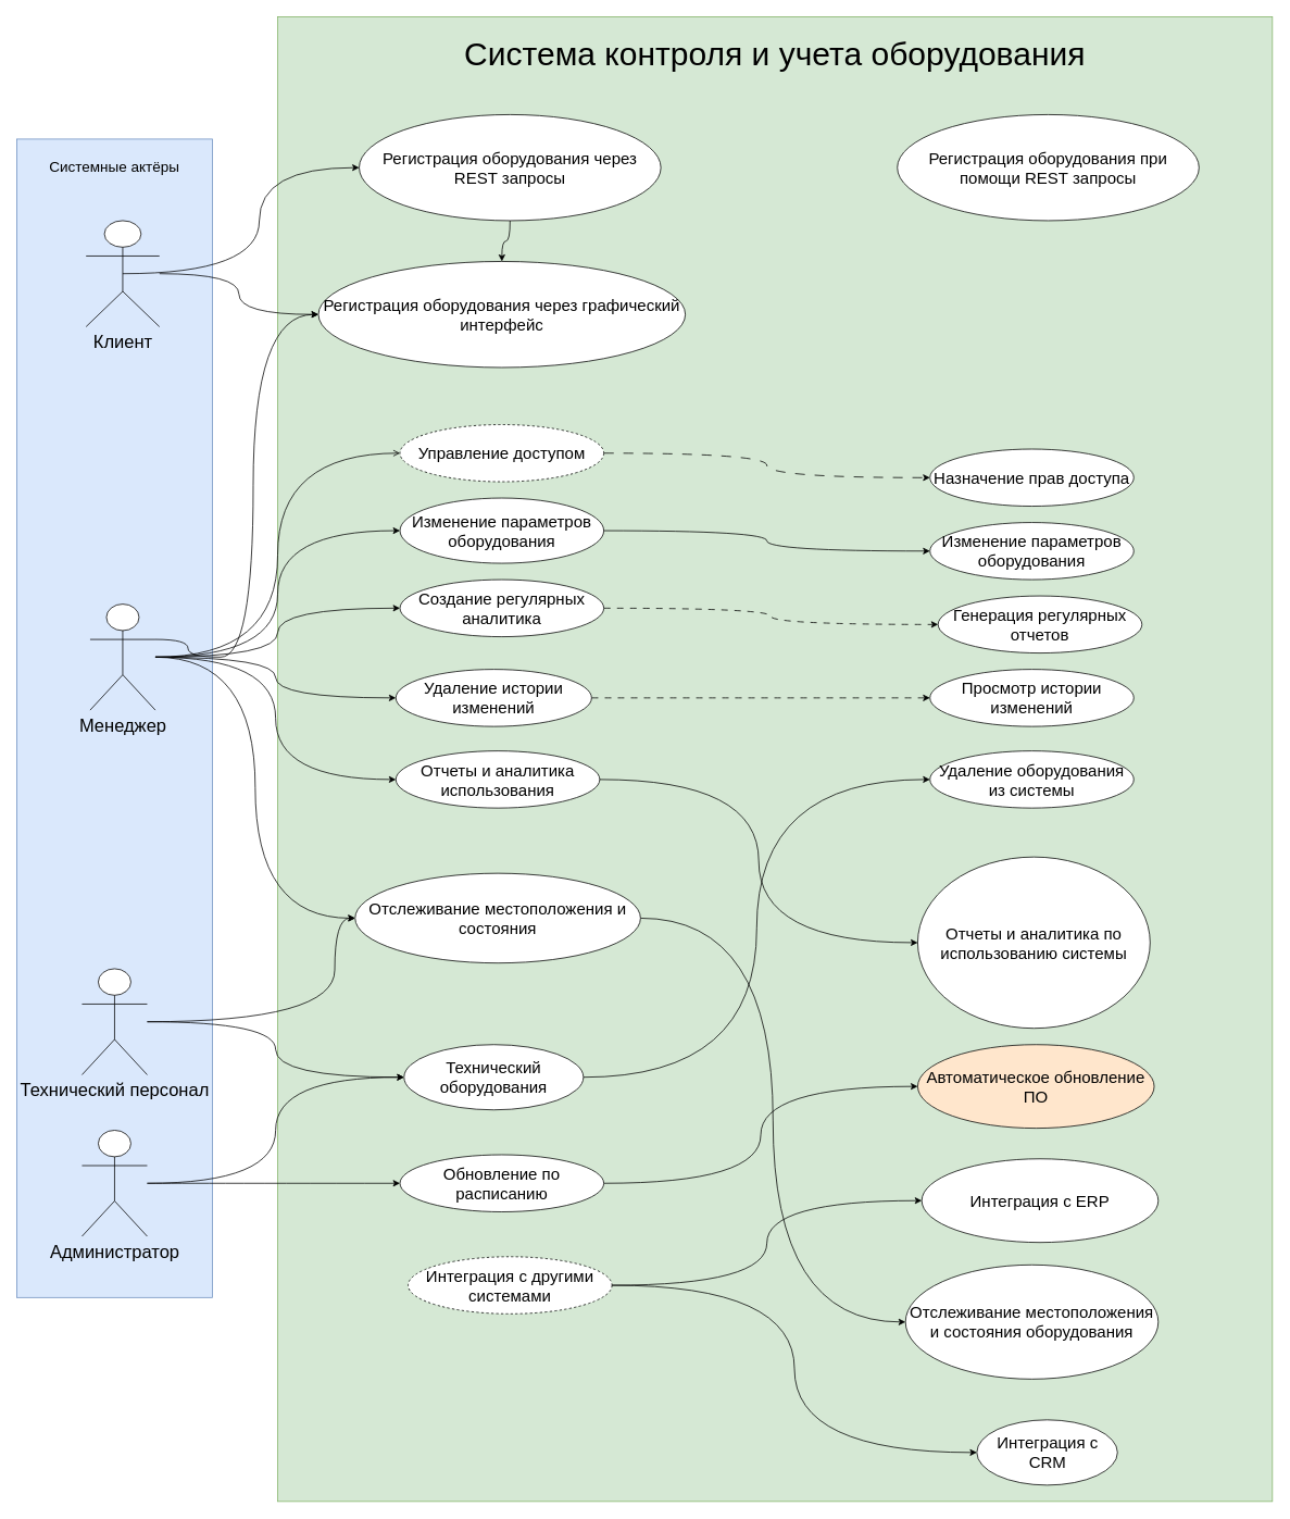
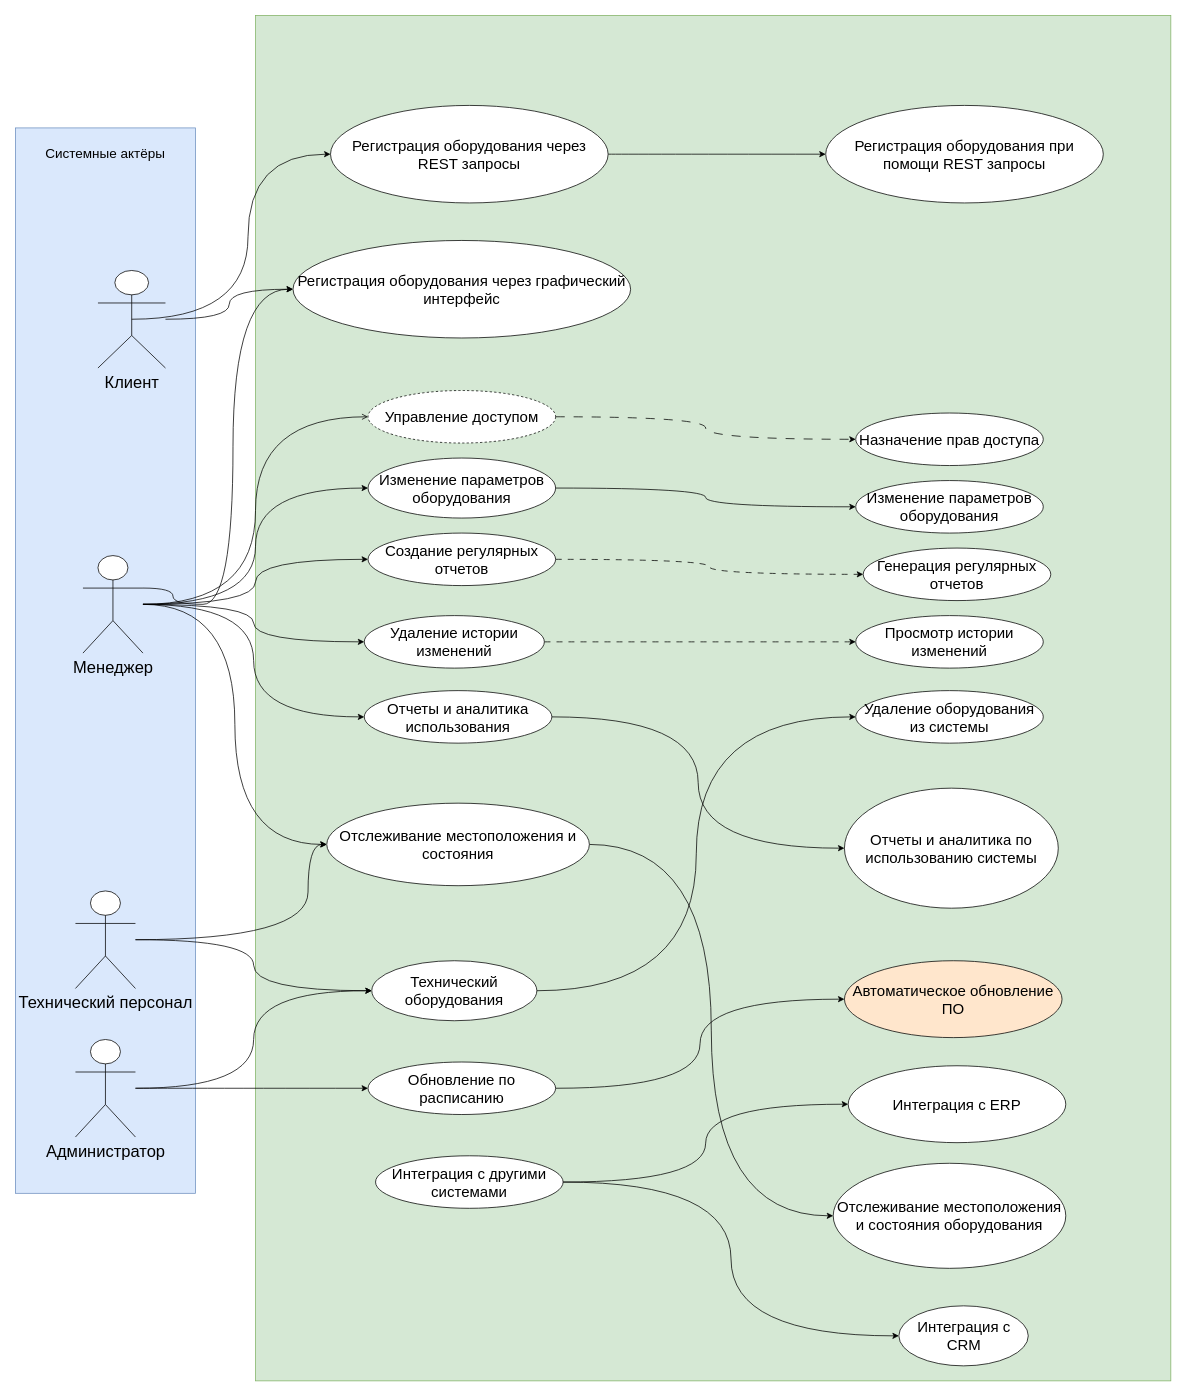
  <mxCell id="0" />
  <mxCell id="1" parent="0" />
  <mxCell id="2" value="" style="rounded=0;whiteSpace=wrap;html=1;fillColor=#d5e8d4;strokeColor=#82b366;" vertex="1" parent="1"><mxGeometry x="340" y="20" width="1220" height="1820" as="geometry" /></mxCell>
  <mxCell id="3" value="" style="rounded=0;whiteSpace=wrap;html=1;fillColor=#dae8fc;strokeColor=#6c8ebf;" vertex="1" parent="1"><mxGeometry x="20" y="170" width="240" height="1420" as="geometry" /></mxCell>
  <mxCell id="4" style="edgeStyle=orthogonalEdgeStyle;rounded=0;orthogonalLoop=1;jettySize=auto;html=1;exitX=0.5;exitY=0.5;exitDx=0;exitDy=0;exitPerimeter=0;entryX=0;entryY=0.5;entryDx=0;entryDy=0;curved=1;" edge="1" parent="1" source="6" target="16"><mxGeometry relative="1" as="geometry" /></mxCell>
  <mxCell id="5" style="edgeStyle=orthogonalEdgeStyle;rounded=0;orthogonalLoop=1;jettySize=auto;html=1;curved=1;" edge="1" parent="1" source="6" target="17"><mxGeometry relative="1" as="geometry" /></mxCell>
- <mxCell id="6" value="Клиент" style="shape=umlActor;verticalLabelPosition=bottom;verticalAlign=top;html=1;outlineConnect=0;fontSize=22;" vertex="1" parent="1"><mxGeometry x="105" y="270" width="90" height="130" as="geometry" /></mxCell>
+ <mxCell id="6" value="Клиент" style="shape=umlActor;verticalLabelPosition=bottom;verticalAlign=top;html=1;outlineConnect=0;fontSize=22;" vertex="1" parent="1"><mxGeometry x="130" y="360" width="90" height="130" as="geometry" /></mxCell>
  <mxCell id="7" style="edgeStyle=orthogonalEdgeStyle;rounded=0;orthogonalLoop=1;jettySize=auto;html=1;entryX=0;entryY=0.5;entryDx=0;entryDy=0;exitX=1;exitY=0.333;exitDx=0;exitDy=0;exitPerimeter=0;curved=1;" edge="1" parent="1" source="14" target="17"><mxGeometry relative="1" as="geometry"><mxPoint x="290" y="770" as="sourcePoint" /><Array as="points"><mxPoint x="230" y="805" /><mxPoint x="310" y="805" /><mxPoint x="310" y="385" /></Array></mxGeometry></mxCell>
  <mxCell id="8" style="edgeStyle=orthogonalEdgeStyle;rounded=0;orthogonalLoop=1;jettySize=auto;html=1;entryX=0;entryY=0.5;entryDx=0;entryDy=0;curved=1;endArrow=open;" edge="1" parent="1" source="14" target="20"><mxGeometry relative="1" as="geometry" /></mxCell>
  <mxCell id="9" style="edgeStyle=orthogonalEdgeStyle;rounded=0;orthogonalLoop=1;jettySize=auto;html=1;entryX=0;entryY=0.5;entryDx=0;entryDy=0;curved=1;" edge="1" parent="1" source="14" target="26"><mxGeometry relative="1" as="geometry" /></mxCell>
  <mxCell id="10" style="edgeStyle=orthogonalEdgeStyle;rounded=0;orthogonalLoop=1;jettySize=auto;html=1;entryX=0;entryY=0.5;entryDx=0;entryDy=0;curved=1;" edge="1" parent="1" source="14" target="28"><mxGeometry relative="1" as="geometry" /></mxCell>
  <mxCell id="11" style="edgeStyle=orthogonalEdgeStyle;rounded=0;orthogonalLoop=1;jettySize=auto;html=1;entryX=0;entryY=0.5;entryDx=0;entryDy=0;curved=1;" edge="1" parent="1" source="14" target="24"><mxGeometry relative="1" as="geometry" /></mxCell>
  <mxCell id="12" style="edgeStyle=orthogonalEdgeStyle;rounded=0;orthogonalLoop=1;jettySize=auto;html=1;entryX=0;entryY=0.5;entryDx=0;entryDy=0;curved=1;" edge="1" parent="1" source="14" target="22"><mxGeometry relative="1" as="geometry" /></mxCell>
  <mxCell id="13" style="edgeStyle=orthogonalEdgeStyle;rounded=0;orthogonalLoop=1;jettySize=auto;html=1;entryX=0;entryY=0.5;entryDx=0;entryDy=0;curved=1;" edge="1" parent="1" source="14" target="30"><mxGeometry relative="1" as="geometry" /></mxCell>
  <mxCell id="14" value="Менеджер" style="shape=umlActor;verticalLabelPosition=bottom;verticalAlign=top;html=1;outlineConnect=0;fontSize=22;" vertex="1" parent="1"><mxGeometry x="110" y="740" width="80" height="130" as="geometry" /></mxCell>
- <mxCell id="15" style="edgeStyle=orthogonalEdgeStyle;rounded=0;orthogonalLoop=1;jettySize=auto;html=1;curved=1;" edge="1" parent="1" source="16" target="17"><mxGeometry relative="1" as="geometry" /></mxCell>
+ <mxCell id="15" style="edgeStyle=orthogonalEdgeStyle;rounded=0;orthogonalLoop=1;jettySize=auto;html=1;entryX=0;entryY=0.5;entryDx=0;entryDy=0;curved=1;" edge="1" parent="1" source="16" target="18"><mxGeometry relative="1" as="geometry" /></mxCell>
  <mxCell id="16" value="Регистрация оборудования через REST запросы" style="ellipse;whiteSpace=wrap;html=1;fontSize=20;" vertex="1" parent="1"><mxGeometry x="440" y="140" width="370" height="130" as="geometry" /></mxCell>
  <mxCell id="17" value="Регистрация оборудования через графический интерфейс" style="ellipse;whiteSpace=wrap;html=1;fontSize=20;" vertex="1" parent="1"><mxGeometry x="390" y="320" width="450" height="130" as="geometry" /></mxCell>
  <mxCell id="18" value="&lt;span style=&quot;font-size: 20px;&quot;&gt;Регистрация оборудования при помощи REST запросы&lt;/span&gt;" style="ellipse;whiteSpace=wrap;html=1;" vertex="1" parent="1"><mxGeometry x="1100" y="140" width="370" height="130" as="geometry" /></mxCell>
  <mxCell id="19" style="edgeStyle=orthogonalEdgeStyle;rounded=0;orthogonalLoop=1;jettySize=auto;html=1;entryX=0;entryY=0.5;entryDx=0;entryDy=0;curved=1;dashed=1;dashPattern=12 12;" edge="1" parent="1" source="20" target="35"><mxGeometry relative="1" as="geometry"><mxPoint x="990" y="570" as="targetPoint" /></mxGeometry></mxCell>
  <mxCell id="20" value="Управление доступом" style="ellipse;whiteSpace=wrap;html=1;dashed=1;fontSize=20;" vertex="1" parent="1"><mxGeometry x="490" y="520" width="250" height="70" as="geometry" /></mxCell>
  <mxCell id="21" style="edgeStyle=orthogonalEdgeStyle;rounded=0;orthogonalLoop=1;jettySize=auto;html=1;entryX=0;entryY=0.5;entryDx=0;entryDy=0;curved=1;" edge="1" parent="1" source="22" target="36"><mxGeometry relative="1" as="geometry" /></mxCell>
  <mxCell id="22" value="Отчеты и аналитика использования" style="ellipse;whiteSpace=wrap;html=1;fontSize=20;" vertex="1" parent="1"><mxGeometry x="485" y="920" width="250" height="70" as="geometry" /></mxCell>
  <mxCell id="23" style="edgeStyle=orthogonalEdgeStyle;rounded=0;orthogonalLoop=1;jettySize=auto;html=1;curved=1;dashed=1;dashPattern=8 8;" edge="1" parent="1" source="24" target="32"><mxGeometry relative="1" as="geometry"><Array as="points"><mxPoint x="1040" y="855" /><mxPoint x="1040" y="855" /></Array></mxGeometry></mxCell>
  <mxCell id="24" value="Удаление истории изменений" style="ellipse;whiteSpace=wrap;html=1;fontSize=20;" vertex="1" parent="1"><mxGeometry x="485" y="820" width="240" height="70" as="geometry" /></mxCell>
  <mxCell id="25" style="edgeStyle=orthogonalEdgeStyle;rounded=0;orthogonalLoop=1;jettySize=auto;html=1;curved=1;" edge="1" parent="1" source="26" target="34"><mxGeometry relative="1" as="geometry" /></mxCell>
  <mxCell id="26" value="Изменение параметров оборудования" style="ellipse;whiteSpace=wrap;html=1;fontSize=20;" vertex="1" parent="1"><mxGeometry x="490" y="610" width="250" height="80" as="geometry" /></mxCell>
  <mxCell id="27" style="edgeStyle=orthogonalEdgeStyle;rounded=0;orthogonalLoop=1;jettySize=auto;html=1;curved=1;dashed=1;dashPattern=8 8;" edge="1" parent="1" source="28" target="33"><mxGeometry relative="1" as="geometry" /></mxCell>
- <mxCell id="28" value="Создание регулярных аналитика" style="ellipse;whiteSpace=wrap;html=1;fontSize=20;" vertex="1" parent="1"><mxGeometry x="490" y="710" width="250" height="70" as="geometry" /></mxCell>
+ <mxCell id="28" value="Создание регулярных отчетов" style="ellipse;whiteSpace=wrap;html=1;fontSize=20;" vertex="1" parent="1"><mxGeometry x="490" y="710" width="250" height="70" as="geometry" /></mxCell>
  <mxCell id="29" style="edgeStyle=orthogonalEdgeStyle;rounded=0;orthogonalLoop=1;jettySize=auto;html=1;entryX=0;entryY=0.5;entryDx=0;entryDy=0;curved=1;" edge="1" parent="1" source="30" target="45"><mxGeometry relative="1" as="geometry" /></mxCell>
  <mxCell id="30" value="Отслеживание местоположения и состояния" style="ellipse;whiteSpace=wrap;html=1;fontSize=20;" vertex="1" parent="1"><mxGeometry x="435" y="1070" width="350" height="110" as="geometry" /></mxCell>
  <mxCell id="31" value="Удаление оборудования из системы" style="ellipse;whiteSpace=wrap;html=1;fontSize=20;" vertex="1" parent="1"><mxGeometry x="1140" y="920" width="250" height="70" as="geometry" /></mxCell>
  <mxCell id="32" value="Просмотр истории изменений" style="ellipse;whiteSpace=wrap;html=1;fontSize=20;" vertex="1" parent="1"><mxGeometry x="1140" y="820" width="250" height="70" as="geometry" /></mxCell>
  <mxCell id="33" value="Генерация регулярных отчетов" style="ellipse;whiteSpace=wrap;html=1;fontSize=20;" vertex="1" parent="1"><mxGeometry x="1150" y="730" width="250" height="70" as="geometry" /></mxCell>
  <mxCell id="34" value="Изменение параметров оборудования" style="ellipse;whiteSpace=wrap;html=1;fontSize=20;" vertex="1" parent="1"><mxGeometry x="1140" y="640" width="250" height="70" as="geometry" /></mxCell>
  <mxCell id="35" value="Назначение прав доступа" style="ellipse;whiteSpace=wrap;html=1;fontSize=20;" vertex="1" parent="1"><mxGeometry x="1140" y="550" width="250" height="70" as="geometry" /></mxCell>
- <mxCell id="36" value="Отчеты и аналитика по использованию системы" style="ellipse;whiteSpace=wrap;html=1;fontSize=20;" vertex="1" parent="1"><mxGeometry x="1125" y="1050" width="285" height="210" as="geometry" /></mxCell>
+ <mxCell id="36" value="Отчеты и аналитика по использованию системы" style="ellipse;whiteSpace=wrap;html=1;fontSize=20;" vertex="1" parent="1"><mxGeometry x="1125" y="1050" width="285" height="160" as="geometry" /></mxCell>
  <mxCell id="37" style="edgeStyle=orthogonalEdgeStyle;rounded=0;orthogonalLoop=1;jettySize=auto;html=1;entryX=0;entryY=0.5;entryDx=0;entryDy=0;curved=1;" edge="1" parent="1" source="38" target="31"><mxGeometry relative="1" as="geometry" /></mxCell>
  <mxCell id="38" value="Технический оборудования" style="ellipse;whiteSpace=wrap;html=1;fontSize=20;" vertex="1" parent="1"><mxGeometry x="495" y="1280" width="220" height="80" as="geometry" /></mxCell>
  <mxCell id="39" style="edgeStyle=orthogonalEdgeStyle;rounded=0;orthogonalLoop=1;jettySize=auto;html=1;entryX=0;entryY=0.5;entryDx=0;entryDy=0;curved=1;" edge="1" parent="1" source="41" target="44"><mxGeometry relative="1" as="geometry"><mxPoint x="1000" y="1610" as="targetPoint" /></mxGeometry></mxCell>
  <mxCell id="40" style="edgeStyle=orthogonalEdgeStyle;rounded=0;orthogonalLoop=1;jettySize=auto;html=1;entryX=0;entryY=0.5;entryDx=0;entryDy=0;curved=1;" edge="1" parent="1" source="41" target="48"><mxGeometry relative="1" as="geometry" /></mxCell>
- <mxCell id="41" value="Интеграция с другими системами" style="ellipse;whiteSpace=wrap;html=1;fontSize=20;dashed=1;" vertex="1" parent="1"><mxGeometry x="500" y="1540" width="250" height="70" as="geometry" /></mxCell>
+ <mxCell id="41" value="Интеграция с другими системами" style="ellipse;whiteSpace=wrap;html=1;fontSize=20;" vertex="1" parent="1"><mxGeometry x="500" y="1540" width="250" height="70" as="geometry" /></mxCell>
  <mxCell id="42" style="edgeStyle=orthogonalEdgeStyle;rounded=0;orthogonalLoop=1;jettySize=auto;html=1;entryX=0;entryY=0.5;entryDx=0;entryDy=0;curved=1;" edge="1" parent="1" source="43" target="46"><mxGeometry relative="1" as="geometry" /></mxCell>
  <mxCell id="43" value="Обновление по расписанию" style="ellipse;whiteSpace=wrap;html=1;fontSize=20;" vertex="1" parent="1"><mxGeometry x="490" y="1415" width="250" height="70" as="geometry" /></mxCell>
  <mxCell id="44" value="Интеграция с ERP" style="ellipse;whiteSpace=wrap;html=1;fontSize=20;" vertex="1" parent="1"><mxGeometry x="1130" y="1420" width="290" height="102.5" as="geometry" /></mxCell>
  <mxCell id="45" value="Отслеживание местоположения и состояния оборудования" style="ellipse;whiteSpace=wrap;html=1;fontSize=20;" vertex="1" parent="1"><mxGeometry x="1110" y="1550" width="310" height="140" as="geometry" /></mxCell>
  <mxCell id="46" value="&lt;span style=&quot;font-size: 20px;&quot;&gt;Автоматическое обновление ПО&lt;/span&gt;" style="ellipse;whiteSpace=wrap;html=1;fillColor=#ffe6cc;" vertex="1" parent="1"><mxGeometry x="1125" y="1280" width="290" height="102.5" as="geometry" /></mxCell>
  <mxCell id="47" style="edgeStyle=orthogonalEdgeStyle;rounded=0;orthogonalLoop=1;jettySize=auto;html=1;exitX=0.5;exitY=1;exitDx=0;exitDy=0;" edge="1" parent="1" source="45" target="45"><mxGeometry relative="1" as="geometry" /></mxCell>
  <mxCell id="48" value="Интеграция с CRM" style="ellipse;whiteSpace=wrap;html=1;fontSize=20;" vertex="1" parent="1"><mxGeometry x="1197.5" y="1740" width="172.5" height="80" as="geometry" /></mxCell>
  <mxCell id="49" style="edgeStyle=orthogonalEdgeStyle;rounded=0;orthogonalLoop=1;jettySize=auto;html=1;entryX=0;entryY=0.5;entryDx=0;entryDy=0;curved=1;" edge="1" parent="1" source="51" target="38"><mxGeometry relative="1" as="geometry" /></mxCell>
  <mxCell id="50" style="edgeStyle=orthogonalEdgeStyle;rounded=0;orthogonalLoop=1;jettySize=auto;html=1;curved=1;" edge="1" parent="1" source="51" target="43"><mxGeometry relative="1" as="geometry" /></mxCell>
  <mxCell id="51" value="Администратор" style="shape=umlActor;verticalLabelPosition=bottom;verticalAlign=top;html=1;outlineConnect=0;fontSize=22;" vertex="1" parent="1"><mxGeometry x="100" y="1385" width="80" height="130" as="geometry" /></mxCell>
  <mxCell id="52" style="edgeStyle=orthogonalEdgeStyle;rounded=0;orthogonalLoop=1;jettySize=auto;html=1;entryX=0;entryY=0.5;entryDx=0;entryDy=0;curved=1;" edge="1" parent="1" source="54" target="30"><mxGeometry relative="1" as="geometry"><mxPoint x="472.5" y="1182.5" as="targetPoint" /><Array as="points"><mxPoint x="410" y="1252" /><mxPoint x="410" y="1125" /></Array></mxGeometry></mxCell>
  <mxCell id="53" style="edgeStyle=orthogonalEdgeStyle;rounded=0;orthogonalLoop=1;jettySize=auto;html=1;entryX=0;entryY=0.5;entryDx=0;entryDy=0;curved=1;" edge="1" parent="1" source="54" target="38"><mxGeometry relative="1" as="geometry" /></mxCell>
  <mxCell id="54" value="Технический персонал" style="shape=umlActor;verticalLabelPosition=bottom;verticalAlign=top;html=1;outlineConnect=0;fontSize=22;" vertex="1" parent="1"><mxGeometry x="100" y="1187" width="80" height="130" as="geometry" /></mxCell>
  <mxCell id="55" value="Системные актёры" style="text;html=1;align=center;verticalAlign=middle;whiteSpace=wrap;rounded=0;fontSize=18;" vertex="1" parent="1"><mxGeometry x="30" y="190" width="220" height="30" as="geometry" /></mxCell>
- <mxCell id="56" value="Система контроля и учета оборудования" style="text;html=1;align=center;verticalAlign=middle;whiteSpace=wrap;rounded=0;fontSize=40;" vertex="1" parent="1"><mxGeometry x="555" y="50" width="790" height="30" as="geometry" /></mxCell>
